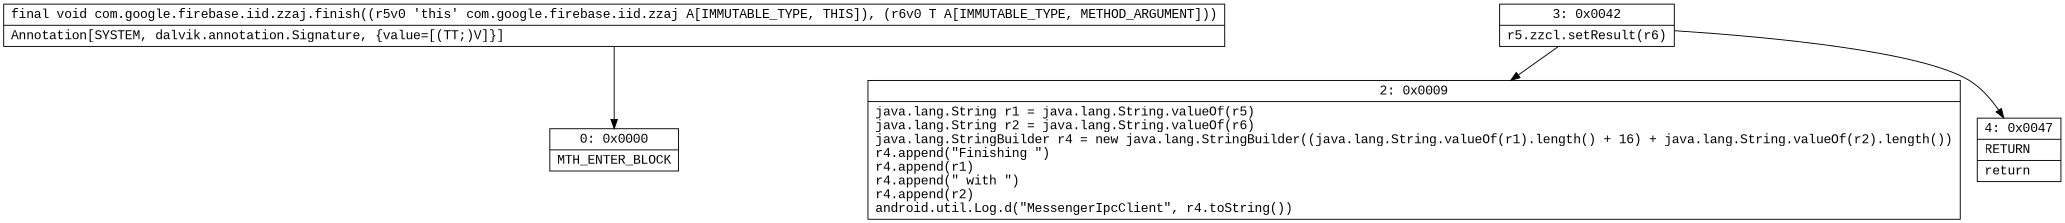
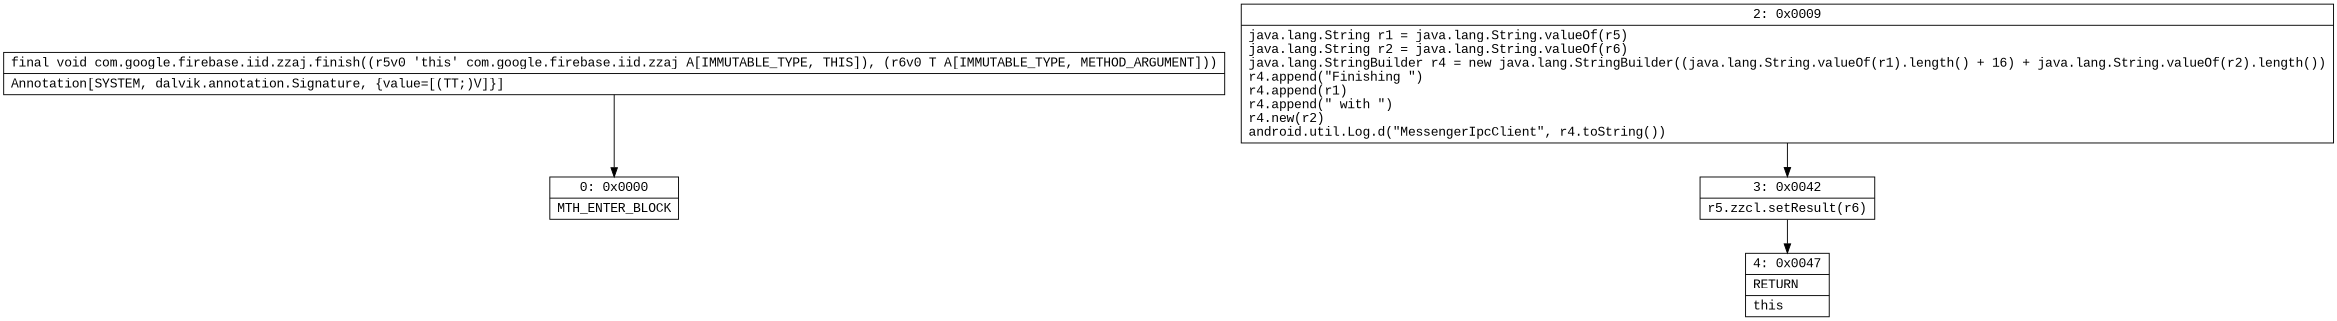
  digraph {
    fontname="Liberation Mono"
    node [fontname="Liberation Mono" shape=record]
    edge [fontname="Liberation Mono"]
    n1 [label="{0\:\ 0x0000|MTH_ENTER_BLOCK\l}"]
-   n2 [label="{2\:\ 0x0009|java.lang.String r1 = java.lang.String.valueOf(r5)\ljava.lang.String r2 = java.lang.String.valueOf(r6)\ljava.lang.StringBuilder r4 = new java.lang.StringBuilder((java.lang.String.valueOf(r1).length() + 16) + java.lang.String.valueOf(r2).length())\lr4.append(\"Finishing \")\lr4.append(r1)\lr4.append(\" with \")\lr4.append(r2)\landroid.util.Log.d(\"MessengerIpcClient\", r4.toString())\l}"]
+   n2 [label="{2\:\ 0x0009|java.lang.String r1 = java.lang.String.valueOf(r5)\ljava.lang.String r2 = java.lang.String.valueOf(r6)\ljava.lang.StringBuilder r4 = new java.lang.StringBuilder((java.lang.String.valueOf(r1).length() + 16) + java.lang.String.valueOf(r2).length())\lr4.append(\"Finishing \")\lr4.append(r1)\lr4.append(\" with \")\lr4.new(r2)\landroid.util.Log.d(\"MessengerIpcClient\", r4.toString())\l}"]
    n3 [label="{3\:\ 0x0042|r5.zzcl.setResult(r6)\l}"]
-   n4 [label="{4\:\ 0x0047|RETURN\l|return\l}"]
+   n4 [label="{4\:\ 0x0047|RETURN\l|this\l}"]
    n5 [label="{final void com.google.firebase.iid.zzaj.finish((r5v0 'this' com.google.firebase.iid.zzaj A[IMMUTABLE_TYPE, THIS]), (r6v0 T A[IMMUTABLE_TYPE, METHOD_ARGUMENT]))  | Annotation[SYSTEM, dalvik.annotation.Signature, \{value=[(TT;)V]\}]\l}"]
-   n3 -> n2
+   n2 -> n3
    n3 -> n4
    n5 -> n1
  }
